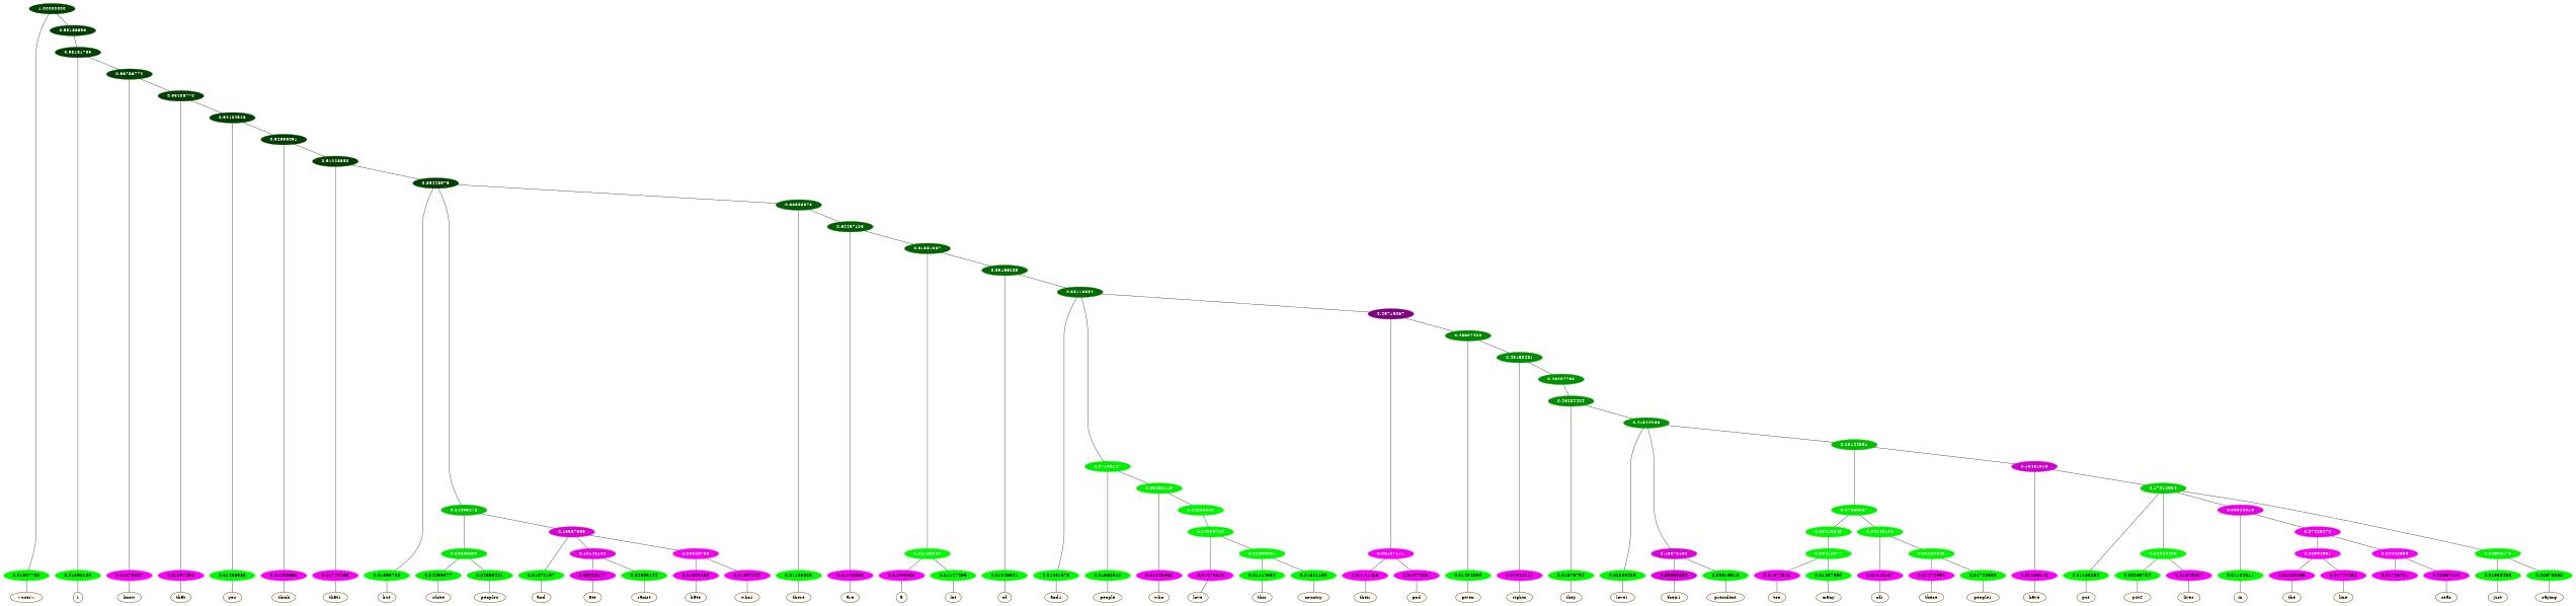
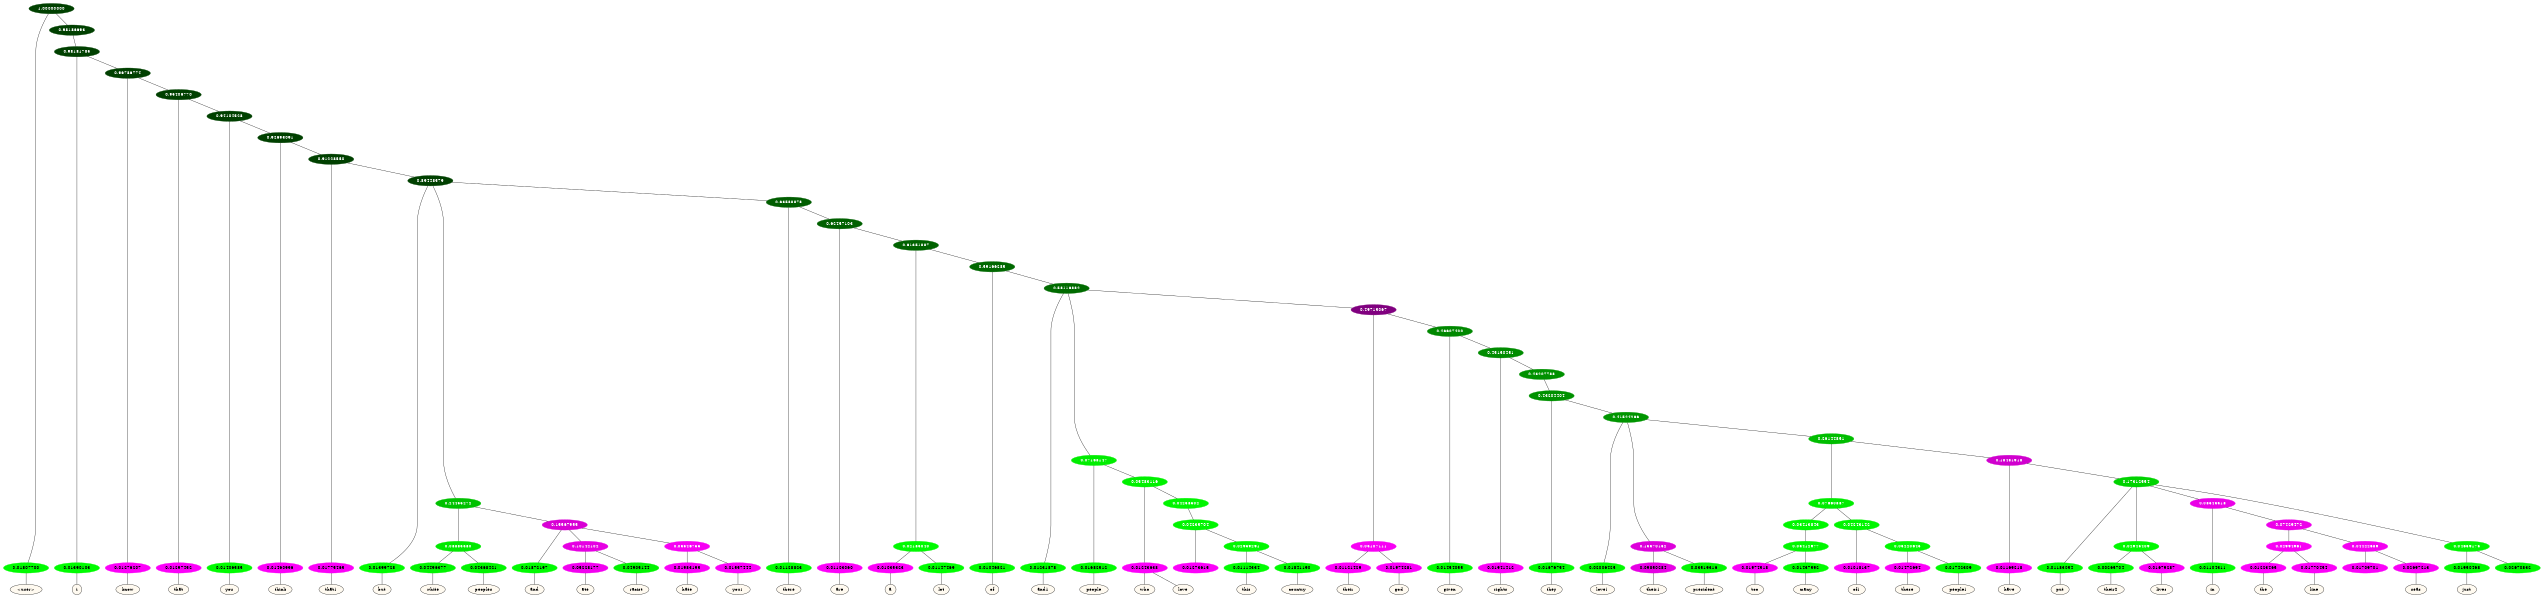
  graph {
    node [color=black format=png nodesep=0.001 ordering=out overlap_scaling=0.01 ranksep=0.001 style=filled fontcolor=black]
    n1 [fillcolor=floralwhite height=0.15 label="\<user\>" style="filled,solid" width=0.15 fontcolor=""]
    n2 [fillcolor=floralwhite height=0.15 label=i style="filled,solid" width=0.15 fontcolor=""]
    n3 [fillcolor=floralwhite height=0.15 label=know style="filled,solid" width=0.15 fontcolor=""]
    n4 [fillcolor=floralwhite height=0.15 label=that style="filled,solid" width=0.15 fontcolor=""]
    n5 [fillcolor=floralwhite height=0.15 label=you style="filled,solid" width=0.15 fontcolor=""]
    n6 [fillcolor=floralwhite height=0.15 label=think style="filled,solid" width=0.15 fontcolor=""]
    n7 [fillcolor=floralwhite height=0.15 label=that1 style="filled,solid" width=0.15 fontcolor=""]
    n8 [fillcolor=floralwhite height=0.15 label=white style="filled,solid" width=0.15 fontcolor=""]
    n9 [fillcolor=floralwhite height=0.15 label=peoples style="filled,solid" width=0.15 fontcolor=""]
    n10 [fillcolor=floralwhite height=0.15 label=ate style="filled,solid" width=0.15 fontcolor=""]
    n11 [fillcolor=floralwhite height=0.15 label=racist style="filled,solid" width=0.15 fontcolor=""]
    n12 [fillcolor=floralwhite height=0.15 label=and style="filled,solid" width=0.15 fontcolor=""]
    n13 [fillcolor=floralwhite height=0.15 label=hate style="filled,solid" width=0.15 fontcolor=""]
-   n14 [fillcolor=floralwhite height=0.15 label=who1 style="filled,solid" width=0.15 fontcolor=""]
+   n14 [fillcolor=floralwhite height=0.15 label=you1 style="filled,solid" width=0.15 fontcolor=""]
    n15 [fillcolor=floralwhite height=0.15 label=but style="filled,solid" width=0.15 fontcolor=""]
    n16 [fillcolor=floralwhite height=0.15 label=there style="filled,solid" width=0.15 fontcolor=""]
    n17 [fillcolor=floralwhite height=0.15 label=are style="filled,solid" width=0.15 fontcolor=""]
    n18 [fillcolor=floralwhite height=0.15 label=a style="filled,solid" width=0.15 fontcolor=""]
    n19 [fillcolor=floralwhite height=0.15 label=lot style="filled,solid" width=0.15 fontcolor=""]
    n20 [fillcolor=floralwhite height=0.15 label=of style="filled,solid" width=0.15 fontcolor=""]
    n21 [fillcolor=floralwhite height=0.15 label=people style="filled,solid" width=0.15 fontcolor=""]
    n22 [fillcolor=floralwhite height=0.15 label=who style="filled,solid" width=0.15 fontcolor=""]
    n23 [fillcolor=floralwhite height=0.15 label=love style="filled,solid" width=0.15 fontcolor=""]
    n24 [fillcolor=floralwhite height=0.15 label=this style="filled,solid" width=0.15 fontcolor=""]
    n25 [fillcolor=floralwhite height=0.15 label=country style="filled,solid" width=0.15 fontcolor=""]
    n26 [fillcolor=floralwhite height=0.15 label=and1 style="filled,solid" width=0.15 fontcolor=""]
    n27 [fillcolor=floralwhite height=0.15 label=their style="filled,solid" width=0.15 fontcolor=""]
    n28 [fillcolor=floralwhite height=0.15 label=god style="filled,solid" width=0.15 fontcolor=""]
    n29 [fillcolor=floralwhite height=0.15 label=given style="filled,solid" width=0.15 fontcolor=""]
    n30 [fillcolor=floralwhite height=0.15 label=rights style="filled,solid" width=0.15 fontcolor=""]
    n31 [fillcolor=floralwhite height=0.15 label=they style="filled,solid" width=0.15 fontcolor=""]
    n32 [fillcolor=floralwhite height=0.15 label=love1 style="filled,solid" width=0.15 fontcolor=""]
    n33 [fillcolor=floralwhite height=0.15 label=their1 style="filled,solid" width=0.15 fontcolor=""]
    n34 [fillcolor=floralwhite height=0.15 label=president style="filled,solid" width=0.15 fontcolor=""]
    n35 [fillcolor=floralwhite height=0.15 label=too style="filled,solid" width=0.15 fontcolor=""]
    n36 [fillcolor=floralwhite height=0.15 label=many style="filled,solid" width=0.15 fontcolor=""]
    n37 [fillcolor=floralwhite height=0.15 label=of1 style="filled,solid" width=0.15 fontcolor=""]
    n38 [fillcolor=floralwhite height=0.15 label=these style="filled,solid" width=0.15 fontcolor=""]
    n39 [fillcolor=floralwhite height=0.15 label=people1 style="filled,solid" width=0.15 fontcolor=""]
    n40 [fillcolor=floralwhite height=0.15 label=have style="filled,solid" width=0.15 fontcolor=""]
    n41 [fillcolor=floralwhite height=0.15 label=put style="filled,solid" width=0.15 fontcolor=""]
-   n42 [fillcolor=floralwhite height=0.15 label=put2 style="filled,solid" width=0.15 fontcolor=""]
+   n42 [fillcolor=floralwhite height=0.15 label=their2 style="filled,solid" width=0.15 fontcolor=""]
    n43 [fillcolor=floralwhite height=0.15 label=lives style="filled,solid" width=0.15 fontcolor=""]
    n44 [fillcolor=floralwhite height=0.15 label=in style="filled,solid" width=0.15 fontcolor=""]
    n45 [fillcolor=floralwhite height=0.15 label=the style="filled,solid" width=0.15 fontcolor=""]
    n46 [fillcolor=floralwhite height=0.15 label=line style="filled,solid" width=0.15 fontcolor=""]
    n47 [fillcolor=floralwhite height=0.15 label=seas style="filled,solid" width=0.15 fontcolor=""]
    n48 [fillcolor=floralwhite height=0.15 label=just style="filled,solid" width=0.15 fontcolor=""]
-   n49 [fillcolor=floralwhite height=0.15 label=saying style="filled,solid" width=0.15 fontcolor=""]
    n50 [color="0.334 1.000 0.982" height=0.15 label=0.01807700 width=0.15]
    n51 [color="0.334 1.000 0.986" height=0.15 label=0.01390103 width=0.15]
    n52 [color="0.835 1.000 0.986" height=0.15 label=0.01276207 width=0.15]
    n53 [color="0.835 1.000 0.987" height=0.15 label=0.01297452 width=0.15]
    n54 [color="0.334 1.000 0.986" height=0.15 label=0.01406585 width=0.15]
    n55 [color="0.835 1.000 0.985" height=0.15 label=0.01460996 width=0.15]
    n56 [color="0.835 1.000 0.982" height=0.15 label=0.01775465 width=0.15]
    n57 [color="0.334 1.000 0.955" height=0.15 label=0.04496377 width=0.15]
    n58 [color="0.334 1.000 0.956" height=0.15 label=0.04368421 width=0.15]
    n59 [color="0.835 1.000 0.948" height=0.15 label=0.05228177 width=0.15]
    n60 [color="0.334 1.000 0.951" height=0.15 label=0.04905144 width=0.15]
    n61 [color="0.334 1.000 0.981" height=0.15 label=0.01872197 width=0.15]
    n62 [color="0.835 1.000 0.980" height=0.15 label=0.01983195 width=0.15]
    n63 [color="0.835 1.000 0.984" height=0.15 label=0.01557444 width=0.15]
    n64 [color="0.334 1.000 0.986" height=0.15 label=0.01399728 width=0.15]
    n65 [color="0.334 1.000 0.989" height=0.15 label=0.01128823 width=0.15]
    n66 [color="0.835 1.000 0.989" height=0.15 label=0.01103060 width=0.15]
    n67 [color="0.835 1.000 0.990" height=0.15 label=0.01035323 width=0.15]
    n68 [color="0.334 1.000 0.989" height=0.15 label=0.01147469 width=0.15]
    n69 [color="0.334 1.000 0.990" height=0.15 label=0.01046821 width=0.15]
    n70 [color="0.334 1.000 0.983" height=0.15 label=0.01682512 width=0.15]
    n71 [color="0.835 1.000 0.988" height=0.15 label=0.01243638 width=0.15]
    n72 [color="0.835 1.000 0.987" height=0.15 label=0.01273615 width=0.15]
    n73 [color="0.334 1.000 0.989" height=0.15 label=0.01114334 width=0.15]
    n74 [color="0.334 1.000 0.982" height=0.15 label=0.01841190 width=0.15]
    n75 [color="0.334 1.000 0.988" height=0.15 label=0.01231878 width=0.15]
    n76 [color="0.835 1.000 0.989" height=0.15 label=0.01121429 width=0.15]
    n77 [color="0.835 1.000 0.980" height=0.15 label=0.01974281 width=0.15]
    n78 [color="0.334 1.000 0.985" height=0.15 label=0.01454055 width=0.15]
    n79 [color="0.835 1.000 0.981" height=0.15 label=0.01941412 width=0.15]
    n80 [color="0.334 1.000 0.983" height=0.15 label=0.01676754 width=0.15]
    n81 [color="0.334 1.000 0.980" height=0.15 label=0.02006425 width=0.15]
    n82 [color="0.835 1.000 0.901" height=0.15 label=0.09850284 width=0.15]
    n83 [color="0.334 1.000 0.965" height=0.15 label=0.03519316 width=0.15]
    n84 [color="0.835 1.000 0.980" height=0.15 label=0.01974518 width=0.15]
    n85 [color="0.334 1.000 0.986" height=0.15 label=0.01437592 width=0.15]
    n86 [color="0.835 1.000 0.990" height=0.15 label=0.01018137 width=0.15]
    n87 [color="0.835 1.000 0.985" height=0.15 label=0.01472694 width=0.15]
    n88 [color="0.334 1.000 0.983" height=0.15 label=0.01742309 width=0.15]
    n89 [color="0.835 1.000 0.988" height=0.15 label=0.01169218 width=0.15]
    n90 [color="0.334 1.000 0.988" height=0.15 label=0.01183054 width=0.15]
    n91 [color="0.334 1.000 0.987" height=0.15 label=0.00265704 width=0.15]
    n92 [color="0.835 1.000 0.983" height=0.15 label=0.01679287 width=0.15]
    n93 [color="0.334 1.000 0.989" height=0.15 label=0.01104311 width=0.15]
    n94 [color="0.835 1.000 0.988" height=0.15 label=0.01223465 width=0.15]
    n95 [color="0.835 1.000 0.982" height=0.15 label=0.01770454 width=0.15]
    n96 [color="0.835 1.000 0.983" height=0.15 label=0.01709701 width=0.15]
    n97 [color="0.835 1.000 0.973" height=0.15 label=0.02697213 width=0.15]
    n98 [color="0.334 1.000 0.980" height=0.15 label=0.01950468 width=0.15]
    n99 [color="0.334 1.000 0.973" height=0.15 label=0.02670832 width=0.15]
    n100 [color="0.334 1.000 0.250" fontcolor=grey99 height=0.15 label=1.00000000 width=0.15]
    n101 [color="0.334 1.000 0.250" fontcolor=grey99 height=0.15 label=0.98186693 width=0.15]
    n102 [color="0.334 1.000 0.250" fontcolor=grey99 height=0.15 label=0.98181785 width=0.15]
    n103 [color="0.334 1.000 0.250" fontcolor=grey99 height=0.15 label=0.96786774 width=0.15]
    n104 [color="0.334 1.000 0.250" fontcolor=grey99 height=0.15 label=0.95406770 width=0.15]
    n105 [color="0.334 1.000 0.250" fontcolor=grey99 height=0.15 label=0.94104528 width=0.15]
    n106 [color="0.334 1.000 0.250" fontcolor=grey99 height=0.15 label=0.92693091 width=0.15]
    n107 [color="0.334 1.000 0.250" fontcolor=grey99 height=0.15 label=0.91228550 width=0.15]
    n108 [color="0.334 1.000 0.250" fontcolor=grey99 height=0.15 label=0.89448579 width=0.15]
    n109 [color="0.334 1.000 0.755" fontcolor=grey99 height=0.15 label=0.24455272 width=0.15]
    n110 [color="0.334 1.000 0.364" fontcolor=grey99 height=0.15 label=0.63588878 width=0.15]
    n111 [color="0.334 1.000 0.911" fontcolor=grey99 height=0.15 label=0.08883380 width=0.15]
    n112 [color="0.835 1.000 0.844" fontcolor=grey99 height=0.15 label=0.15567955 width=0.15]
    n113 [color="0.334 1.000 0.375" fontcolor=grey99 height=0.15 label=0.62457103 width=0.15]
    n114 [color="0.835 1.000 0.899" fontcolor=grey99 height=0.15 label=0.10142102 width=0.15]
    n115 [color="0.835 1.000 0.965" fontcolor=grey99 height=0.15 label=0.03546755 width=0.15]
    n116 [color="0.334 1.000 0.386" fontcolor=grey99 height=0.15 label=0.61351887 width=0.15]
    n117 [color="0.334 1.000 0.978" fontcolor=grey99 height=0.15 label=0.02183040 width=0.15]
    n118 [color="0.334 1.000 0.408" fontcolor=grey99 height=0.15 label=0.59166285 width=0.15]
    n119 [color="0.334 1.000 0.419" fontcolor=grey99 height=0.15 label=0.58116882 width=0.15]
    n120 [color="0.334 1.000 0.928" fontcolor=grey99 height=0.15 label=0.07168147 width=0.15]
    n121 [color="0.835 1.000 0.503" fontcolor=grey99 height=0.15 label=0.49715067 width=0.15]
    n122 [color="0.334 1.000 0.945" fontcolor=grey99 height=0.15 label=0.05483116 width=0.15]
    n123 [color="0.835 1.000 0.969" fontcolor=grey99 height=0.15 label=0.03107111 width=0.15]
    n124 [color="0.334 1.000 0.534" fontcolor=grey99 height=0.15 label=0.46607400 width=0.15]
    n125 [color="0.334 1.000 0.958" fontcolor=grey99 height=0.15 label=0.04238502 width=0.15]
    n126 [color="0.334 1.000 0.548" fontcolor=grey99 height=0.15 label=0.45150451 width=0.15]
    n127 [color="0.334 1.000 0.958" fontcolor=grey99 height=0.15 label=0.04235704 width=0.15]
    n128 [color="0.334 1.000 0.568" fontcolor=grey99 height=0.15 label=0.43207788 width=0.15]
    n129 [color="0.334 1.000 0.970" fontcolor=grey99 height=0.15 label=0.02959291 width=0.15]
    n130 [color="0.334 1.000 0.568" fontcolor=grey99 height=0.15 label=0.43204404 width=0.15]
    n131 [color="0.334 1.000 0.585" fontcolor=grey99 height=0.15 label=0.41524266 width=0.15]
    n132 [color="0.835 1.000 0.866" fontcolor=grey99 height=0.15 label=0.13370132 width=0.15]
    n133 [color="0.334 1.000 0.739" fontcolor=grey99 height=0.15 label=0.26144851 width=0.15]
    n134 [color="0.334 1.000 0.923" fontcolor=grey99 height=0.15 label=0.07660887 width=0.15]
    n135 [color="0.835 1.000 0.815" fontcolor=grey99 height=0.15 label=0.18481918 width=0.15]
    n136 [color="0.334 1.000 0.966" fontcolor=grey99 height=0.15 label=0.03413843 width=0.15]
    n137 [color="0.334 1.000 0.958" fontcolor=grey99 height=0.15 label=0.04243142 width=0.15]
    n138 [color="0.334 1.000 0.827" fontcolor=grey99 height=0.15 label=0.17312554 width=0.15]
    n139 [color="0.334 1.000 0.966" fontcolor=grey99 height=0.15 label=0.03412977 width=0.15]
    n140 [color="0.334 1.000 0.968" fontcolor=grey99 height=0.15 label=0.03220645 width=0.15]
    n141 [color="0.334 1.000 0.971" fontcolor=grey99 height=0.15 label=0.02945409 width=0.15]
    n142 [color="0.835 1.000 0.915" fontcolor=grey99 height=0.15 label=0.08543318 width=0.15]
    n143 [color="0.334 1.000 0.954" fontcolor=grey99 height=0.15 label=0.04639175 width=0.15]
    n144 [color="0.835 1.000 0.926" fontcolor=grey99 height=0.15 label=0.07429472 width=0.15]
    n145 [color="0.835 1.000 0.970" fontcolor=grey99 height=0.15 label=0.02994961 width=0.15]
    n146 [color="0.835 1.000 0.956" fontcolor=grey99 height=0.15 label=0.04422689 width=0.15]
    subgraph sub_1 {
      rank=same
      n1
      n2
      n3
      n4
      n5
      n6
      n7
      n8
      n9
      n10
      n11
      n12
      n13
      n14
      n15
      n16
      n17
      n18
      n19
      n20
      n21
      n22
      n23
      n24
      n25
      n26
      n27
      n28
      n29
      n30
      n31
      n32
      n33
      n34
      n35
      n36
      n37
      n38
      n39
      n40
      n41
      n42
      n43
      n44
      n45
      n46
      n47
      n48
-     n49
    }
    subgraph sub_2 {
      rank=same
      n50
      n51
      n52
      n53
      n54
      n55
      n56
      n57
      n58
      n59
      n60
      n61
      n62
      n63
      n64
      n65
      n66
      n67
      n68
      n69
      n70
      n71
      n72
      n73
      n74
      n75
      n76
      n77
      n78
      n79
      n80
      n81
      n82
      n83
      n84
      n85
      n86
      n87
      n88
      n89
      n90
      n91
      n92
      n93
      n94
      n95
      n96
      n97
      n98
      n99
    }
    n50 -- n1
    n51 -- n2
    n52 -- n3
    n53 -- n4
    n54 -- n5
    n55 -- n6
    n56 -- n7
    n57 -- n8
    n58 -- n9
    n59 -- n10
    n60 -- n11
    n61 -- n12
    n62 -- n13
    n63 -- n14
    n64 -- n15
    n65 -- n16
    n66 -- n17
    n67 -- n18
    n68 -- n19
    n69 -- n20
    n70 -- n21
    n71 -- n22
-   n72 -- n23
+   n71 -- n23
    n73 -- n24
    n74 -- n25
    n75 -- n26
    n76 -- n27
    n77 -- n28
    n78 -- n29
    n79 -- n30
    n80 -- n31
    n81 -- n32
    n82 -- n33
    n83 -- n34
    n84 -- n35
    n85 -- n36
    n86 -- n37
    n87 -- n38
    n88 -- n39
    n89 -- n40
    n90 -- n41
    n91 -- n42
    n92 -- n43
    n93 -- n44
    n94 -- n45
    n95 -- n46
    n97 -- n47
    n98 -- n48
-   n99 -- n49
    n100 -- n50
    n100 -- n101
    n101 -- n102
    n102 -- n51
    n102 -- n103
    n103 -- n52
    n103 -- n104
    n104 -- n53
    n104 -- n105
    n105 -- n54
    n105 -- n106
    n106 -- n55
    n106 -- n107
    n107 -- n56
    n107 -- n108
    n108 -- n64
    n108 -- n109
    n108 -- n110
    n109 -- n111
    n109 -- n112
    n110 -- n65
    n110 -- n113
    n111 -- n57
    n111 -- n58
    n112 -- n61
    n112 -- n114
    n112 -- n115
    n113 -- n66
    n113 -- n116
    n114 -- n59
    n114 -- n60
    n115 -- n62
    n115 -- n63
    n116 -- n117
    n116 -- n118
    n117 -- n67
    n117 -- n68
    n118 -- n69
    n118 -- n119
    n119 -- n75
    n119 -- n120
    n119 -- n121
    n120 -- n70
    n120 -- n122
    n121 -- n123
    n121 -- n124
    n122 -- n71
    n122 -- n125
    n123 -- n76
    n123 -- n77
    n124 -- n78
    n124 -- n126
    n125 -- n127
    n126 -- n79
    n126 -- n128
    n127 -- n72
    n127 -- n129
    n128 -- n130
    n129 -- n73
    n129 -- n74
    n130 -- n80
    n130 -- n131
    n131 -- n81
    n131 -- n132
    n131 -- n133
    n132 -- n82
    n132 -- n83
    n133 -- n134
    n133 -- n135
    n134 -- n136
    n134 -- n137
    n135 -- n89
    n135 -- n138
    n136 -- n139
    n137 -- n86
    n137 -- n140
    n138 -- n90
    n138 -- n141
    n138 -- n142
    n138 -- n143
    n139 -- n84
    n139 -- n85
    n140 -- n87
    n140 -- n88
    n141 -- n91
    n141 -- n92
    n142 -- n93
    n142 -- n144
    n143 -- n98
    n143 -- n99
    n144 -- n145
    n144 -- n146
    n145 -- n94
    n145 -- n95
    n146 -- n96
    n146 -- n97
  }
